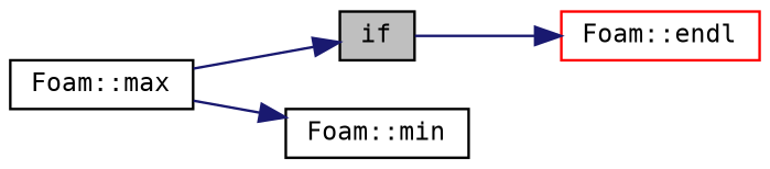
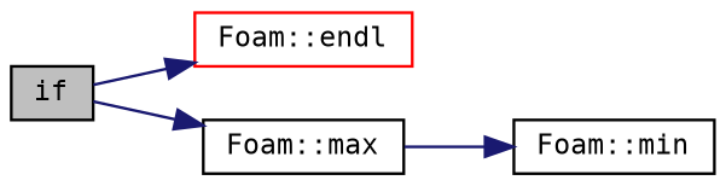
  digraph {
    fontname="DejaVu Sans Mono"
    rankdir=LR
    node [color=black fontname="DejaVu Sans Mono" fontsize=10 shape=record]
    edge [color=midnightblue fontname="DejaVu Sans Mono" fontsize=10 labelfontname=Helvetica labelfontsize=10 style=solid]
    n1 [fillcolor=grey75 fontcolor=black height=0.2 label=if style=filled width=0.4]
    n2 [color=red height=0.2 label="Foam::endl" width=0.4]
    n3 [height=0.2 label="Foam::max" width=0.4]
    n4 [height=0.2 label="Foam::min" width=0.4]
    n1 -> n2
-   n3 -> n1
+   n1 -> n3
    n3 -> n4
  }
